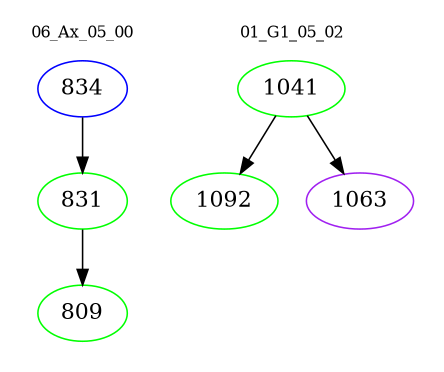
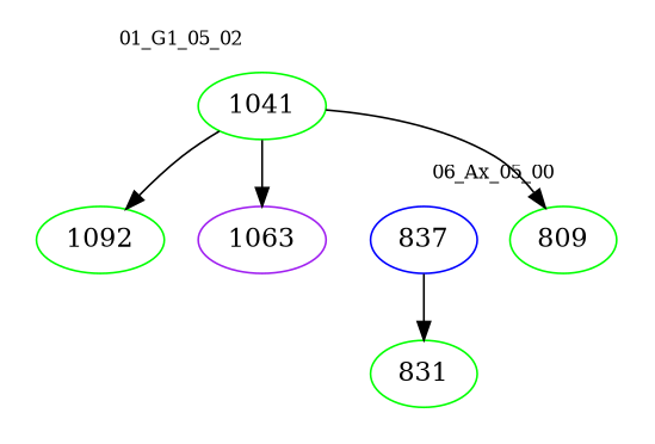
  digraph {
    node [color=green]
    edge [color=black]
    n1 [label=831]
    n2 [label=809]
-   n3 [color=blue label=834]
+   n3 [color=blue label=837]
    n4 [label=1041]
    n5 [label=1092]
    n6 [color=purple label=1063]
    subgraph cluster_1 {
      color=white
      fontsize=10
      label="06_Ax_05_00"
      n1
      n2
      n3
    }
    subgraph cluster_2 {
      color=white
      fontsize=10
      label="01_G1_05_02"
      n4
      n5
      n6
    }
-   n1 -> n2
+   n4 -> n2
    n3 -> n1
    n4 -> n5
    n4 -> n6
  }
